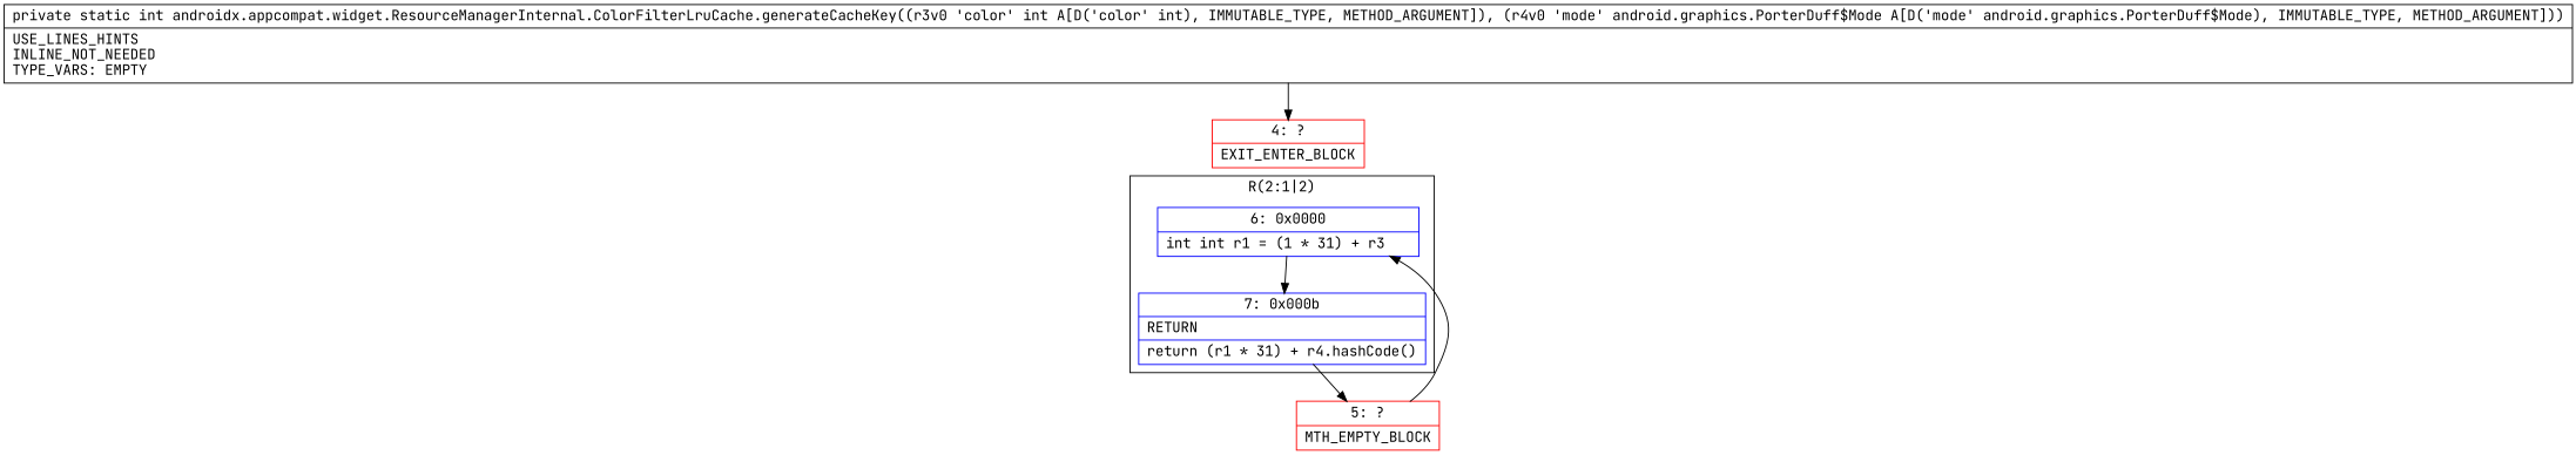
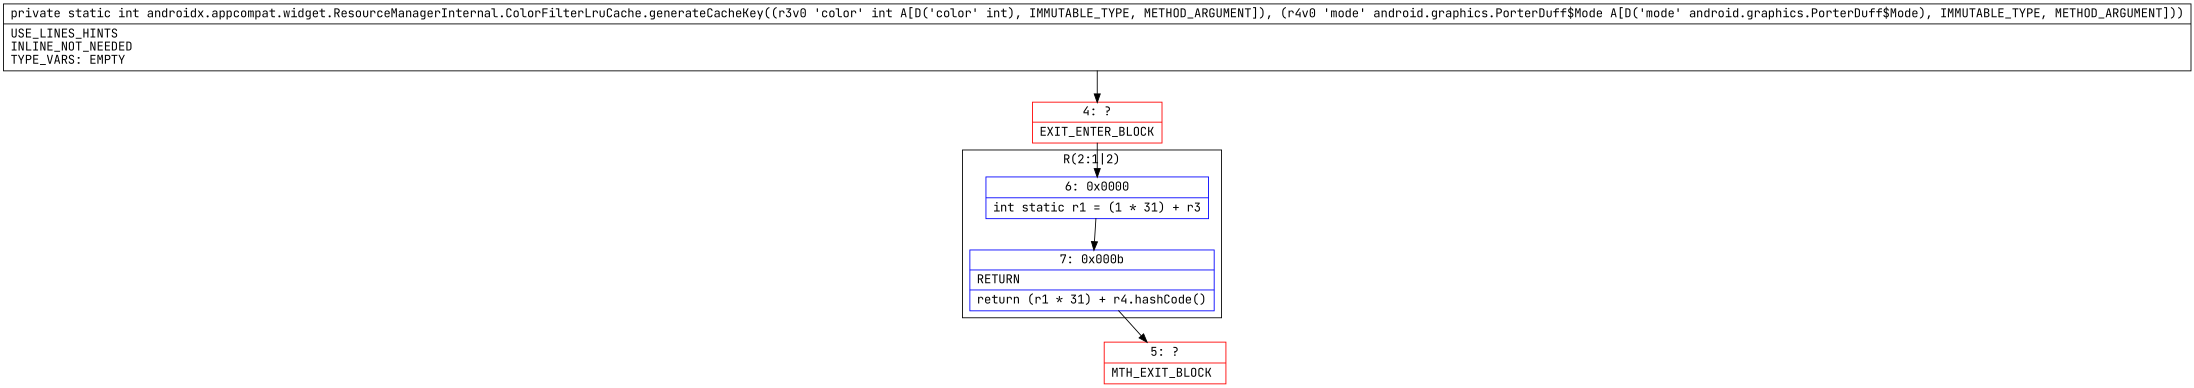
  digraph {
    fontname="JetBrains Mono"
    node [color=blue fontname="JetBrains Mono" shape=record]
    edge [fontname="JetBrains Mono"]
-   n1 [label="{6\:\ 0x0000|int int r1 = (1 * 31) + r3\l}"]
+   n1 [label="{6\:\ 0x0000|int static r1 = (1 * 31) + r3\l}"]
    n2 [label="{7\:\ 0x000b|RETURN\l|return (r1 * 31) + r4.hashCode()\l}"]
-   n3 [color=red label="{5\:\ ?|MTH_EMPTY_BLOCK\l}"]
+   n3 [color=red label="{5\:\ ?|MTH_EXIT_BLOCK\l}"]
    n4 [color=red label="{4\:\ ?|EXIT_ENTER_BLOCK\l}"]
    n5 [label="{private static int androidx.appcompat.widget.ResourceManagerInternal.ColorFilterLruCache.generateCacheKey((r3v0 'color' int A[D('color' int), IMMUTABLE_TYPE, METHOD_ARGUMENT]), (r4v0 'mode' android.graphics.PorterDuff$Mode A[D('mode' android.graphics.PorterDuff$Mode), IMMUTABLE_TYPE, METHOD_ARGUMENT]))  | USE_LINES_HINTS\lINLINE_NOT_NEEDED\lTYPE_VARS: EMPTY\l}" color=""]
    subgraph cluster_1 {
      label="R(2:1|2)"
      n1
      n2
    }
    n1 -> n2
    n2 -> n3
-   n3 -> n1
+   n4 -> n1
    n5 -> n4
  }
